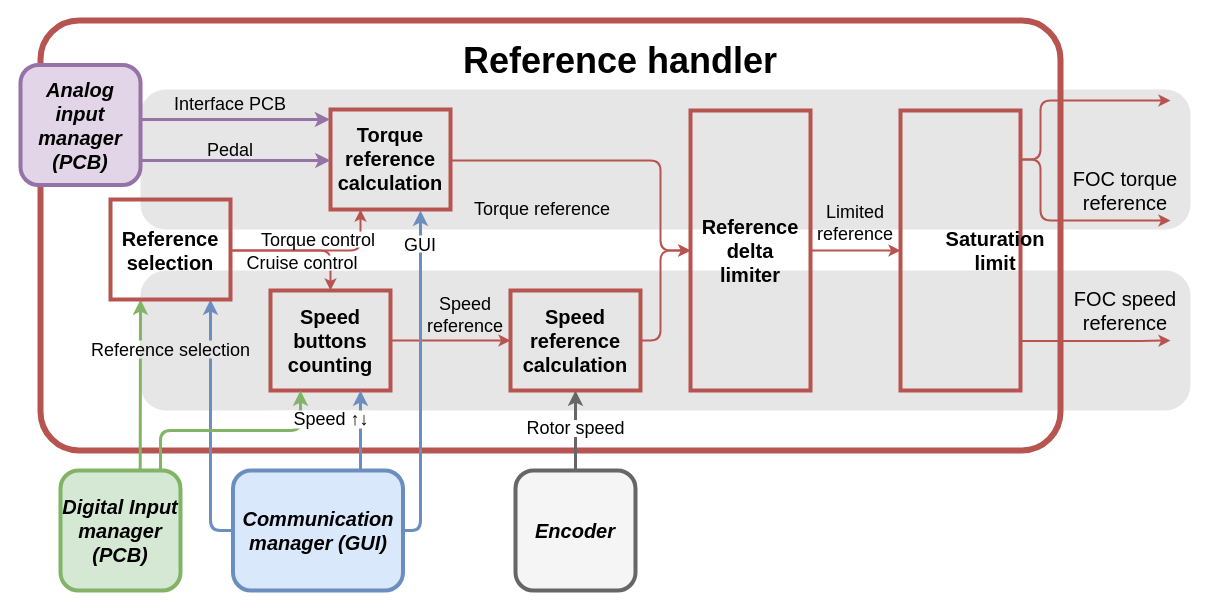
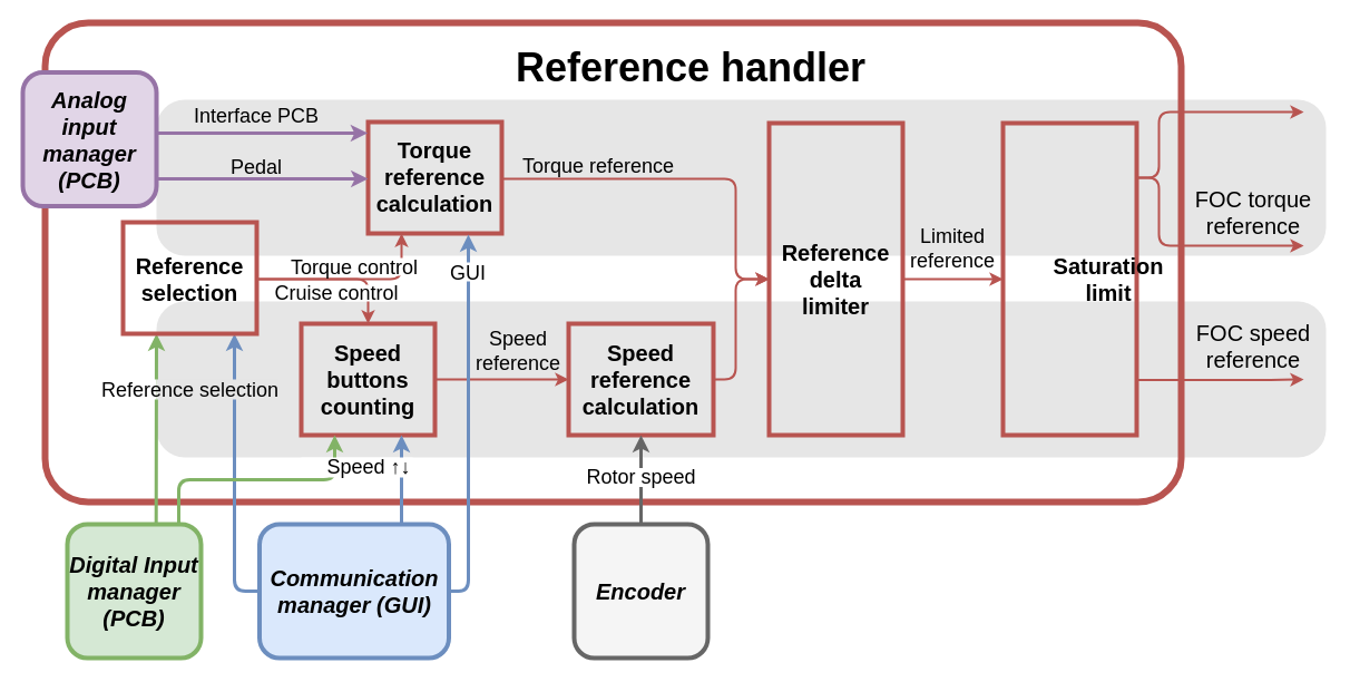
  <mxCell id="0" />
  <mxCell id="1" parent="0" />
  <mxCell id="2" value="" style="rounded=1;whiteSpace=wrap;html=1;arcSize=18;fillColor=#E6E6E6;strokeColor=none;fontColor=#333333;" parent="1" vertex="1"><mxGeometry x="140" y="89" width="1050" height="140" as="geometry" /></mxCell>
  <mxCell id="3" value="" style="rounded=1;whiteSpace=wrap;html=1;arcSize=18;fillColor=#E6E6E6;strokeColor=none;fontColor=#333333;" parent="1" vertex="1"><mxGeometry x="140" y="270" width="1050" height="140" as="geometry" /></mxCell>
  <mxCell id="4" value="" style="rounded=1;whiteSpace=wrap;html=1;shadow=0;glass=0;strokeWidth=6;fillColor=none;strokeColor=#b85450;arcSize=9;" parent="1" vertex="1"><mxGeometry x="40" y="20" width="1020" height="430" as="geometry" /></mxCell>
  <mxCell id="5" style="edgeStyle=orthogonalEdgeStyle;rounded=1;orthogonalLoop=1;jettySize=auto;html=1;entryX=0.5;entryY=0;entryDx=0;entryDy=0;strokeWidth=2;fillColor=#f8cecc;strokeColor=#b85450;" parent="1" source="55" target="17" edge="1"><mxGeometry relative="1" as="geometry" /></mxCell>
  <mxCell id="6" style="edgeStyle=orthogonalEdgeStyle;rounded=1;orthogonalLoop=1;jettySize=auto;html=1;entryX=0.25;entryY=1;entryDx=0;entryDy=0;strokeWidth=2;fillColor=#f8cecc;strokeColor=#b85450;" parent="1" source="55" target="13" edge="1"><mxGeometry relative="1" as="geometry"><Array as="points"><mxPoint x="360" y="250" /></Array></mxGeometry></mxCell>
  <mxCell id="7" value="" style="rounded=0;whiteSpace=wrap;html=1;strokeColor=none;" parent="1" vertex="1"><mxGeometry x="340" y="231.016" width="40" height="16" as="geometry" /></mxCell>
  <mxCell id="8" value="" style="rounded=0;whiteSpace=wrap;html=1;strokeColor=none;" parent="1" vertex="1"><mxGeometry x="309" y="255" width="40" height="15" as="geometry" /></mxCell>
  <mxCell id="9" style="edgeStyle=orthogonalEdgeStyle;rounded=1;orthogonalLoop=1;jettySize=auto;html=1;strokeWidth=3;fillColor=#dae8fc;strokeColor=#6c8ebf;" parent="1" source="41" edge="1"><mxGeometry relative="1" as="geometry"><mxPoint x="210" y="299" as="targetPoint" /><Array as="points"><mxPoint x="210" y="530" /><mxPoint x="210" y="299" /></Array></mxGeometry></mxCell>
  <mxCell id="10" style="edgeStyle=orthogonalEdgeStyle;rounded=1;orthogonalLoop=1;jettySize=auto;html=1;exitX=0.664;exitY=-0.002;exitDx=0;exitDy=0;strokeWidth=3;entryX=0.25;entryY=1;entryDx=0;entryDy=0;fillColor=#d5e8d4;strokeColor=#82b366;exitPerimeter=0;" parent="1" source="37" target="54" edge="1"><mxGeometry relative="1" as="geometry"><mxPoint x="220" y="370" as="targetPoint" /><Array as="points"><mxPoint x="140" y="467" /></Array></mxGeometry></mxCell>
  <mxCell id="11" value="" style="rounded=0;whiteSpace=wrap;html=1;fillColor=#E6E6E6;strokeColor=none;fontColor=#333333;" parent="1" vertex="1"><mxGeometry x="140" y="340" width="110" height="18" as="geometry" /></mxCell>
  <mxCell id="12" value="" style="rounded=0;whiteSpace=wrap;html=1;fillColor=#ffffff;strokeColor=none;" parent="1" vertex="1"><mxGeometry x="70" y="340" width="70" height="18" as="geometry" /></mxCell>
  <mxCell id="13" value="" style="rounded=0;whiteSpace=wrap;html=1;fillColor=none;strokeColor=#b85450;strokeWidth=4;glass=0;shadow=0;" parent="1" vertex="1"><mxGeometry x="330" y="109" width="120" height="100" as="geometry" /></mxCell>
  <mxCell id="14" value="" style="rounded=0;whiteSpace=wrap;html=1;fillColor=none;strokeColor=#b85450;strokeWidth=4;" parent="1" vertex="1"><mxGeometry x="900" y="110" width="120" height="280" as="geometry" /></mxCell>
  <mxCell id="15" style="edgeStyle=orthogonalEdgeStyle;rounded=0;orthogonalLoop=1;jettySize=auto;html=1;exitX=1;exitY=0.5;exitDx=0;exitDy=0;fillColor=#f8cecc;strokeColor=#b85450;strokeWidth=2;" parent="1" edge="1"><mxGeometry relative="1" as="geometry"><mxPoint x="1170" y="340" as="targetPoint" /><mxPoint x="1020.429" y="340.429" as="sourcePoint" /><Array as="points"><mxPoint x="1140" y="340" /><mxPoint x="1140" y="340" /></Array></mxGeometry></mxCell>
  <mxCell id="16" value="" style="rounded=0;whiteSpace=wrap;html=1;fillColor=none;strokeColor=#b85450;strokeWidth=4;" parent="1" vertex="1"><mxGeometry x="510" y="290" width="130" height="100" as="geometry" /></mxCell>
  <mxCell id="17" value="" style="rounded=0;whiteSpace=wrap;html=1;fillColor=none;strokeColor=#b85450;strokeWidth=4;" parent="1" vertex="1"><mxGeometry x="270" y="290" width="120" height="100" as="geometry" /></mxCell>
  <mxCell id="18" style="edgeStyle=orthogonalEdgeStyle;orthogonalLoop=1;jettySize=auto;html=1;fillColor=#f8cecc;strokeColor=#b85450;strokeWidth=2;entryX=0;entryY=0.5;entryDx=0;entryDy=0;rounded=1;" parent="1" source="13" target="20" edge="1"><mxGeometry relative="1" as="geometry"><Array as="points"><mxPoint x="660" y="160" /><mxPoint x="660" y="250" /></Array></mxGeometry></mxCell>
  <mxCell id="19" style="edgeStyle=orthogonalEdgeStyle;rounded=0;orthogonalLoop=1;jettySize=auto;html=1;fillColor=#f8cecc;strokeColor=#b85450;strokeWidth=2;entryX=0;entryY=0.5;entryDx=0;entryDy=0;" parent="1" source="20" target="14" edge="1"><mxGeometry relative="1" as="geometry"><mxPoint x="900" y="160" as="targetPoint" /><Array as="points" /></mxGeometry></mxCell>
  <mxCell id="20" value="" style="rounded=0;whiteSpace=wrap;html=1;fillColor=none;strokeColor=#b85450;strokeWidth=4;" parent="1" vertex="1"><mxGeometry x="690" y="110" width="120" height="280" as="geometry" /></mxCell>
  <mxCell id="21" value="&lt;div style=&quot;font-size: 20px&quot;&gt;&lt;b&gt;Reference delta limiter&lt;/b&gt;&lt;br&gt;&lt;/div&gt;" style="text;html=1;strokeColor=none;fillColor=none;align=center;verticalAlign=middle;whiteSpace=wrap;rounded=0;" parent="1" vertex="1"><mxGeometry x="730" y="240" width="40" height="20" as="geometry" /></mxCell>
  <mxCell id="22" value="&lt;b&gt;&lt;font style=&quot;font-size: 20px&quot;&gt;Saturation limit&lt;/font&gt;&lt;/b&gt;" style="text;html=1;strokeColor=none;fillColor=none;align=center;verticalAlign=middle;whiteSpace=wrap;rounded=0;" parent="1" vertex="1"><mxGeometry x="975" y="240" width="40" height="20" as="geometry" /></mxCell>
  <mxCell id="23" style="edgeStyle=orthogonalEdgeStyle;rounded=1;orthogonalLoop=1;jettySize=auto;html=1;fillColor=#f8cecc;strokeColor=#b85450;strokeWidth=2;" parent="1" source="14" edge="1"><mxGeometry relative="1" as="geometry"><Array as="points"><mxPoint x="1040" y="159" /><mxPoint x="1040" y="100" /></Array><mxPoint x="1170" y="100" as="targetPoint" /></mxGeometry></mxCell>
  <mxCell id="24" style="edgeStyle=orthogonalEdgeStyle;rounded=1;orthogonalLoop=1;jettySize=auto;html=1;fillColor=#f8cecc;strokeColor=#b85450;strokeWidth=2;" parent="1" edge="1"><mxGeometry relative="1" as="geometry"><mxPoint x="1170" y="220" as="targetPoint" /><Array as="points"><mxPoint x="1040" y="159" /><mxPoint x="1040" y="220" /></Array><mxPoint x="1020" y="159" as="sourcePoint" /></mxGeometry></mxCell>
  <mxCell id="25" value="&lt;div style=&quot;font-size: 20px&quot; align=&quot;center&quot;&gt;&lt;b&gt;Speed buttons counting&lt;/b&gt;&lt;/div&gt;" style="text;html=1;strokeColor=none;fillColor=none;align=center;verticalAlign=middle;whiteSpace=wrap;rounded=0;" parent="1" vertex="1"><mxGeometry x="310" y="330" width="40" height="20" as="geometry" /></mxCell>
  <mxCell id="26" style="edgeStyle=orthogonalEdgeStyle;rounded=0;orthogonalLoop=1;jettySize=auto;html=1;entryX=0;entryY=0.5;entryDx=0;entryDy=0;fillColor=#f8cecc;strokeColor=#b85450;strokeWidth=2;" parent="1" source="17" target="16" edge="1"><mxGeometry relative="1" as="geometry" /></mxCell>
  <mxCell id="27" style="edgeStyle=orthogonalEdgeStyle;rounded=1;orthogonalLoop=1;jettySize=auto;html=1;fillColor=#f8cecc;strokeColor=#b85450;strokeWidth=2;" parent="1" source="16" target="20" edge="1"><mxGeometry relative="1" as="geometry"><mxPoint x="690" y="340" as="targetPoint" /><Array as="points"><mxPoint x="660" y="340" /><mxPoint x="660" y="250" /></Array></mxGeometry></mxCell>
  <mxCell id="28" value="&lt;div style=&quot;font-size: 20px&quot;&gt;&lt;b&gt;Speed reference calculation&lt;/b&gt;&lt;/div&gt;" style="text;html=1;strokeColor=none;fillColor=none;align=center;verticalAlign=middle;whiteSpace=wrap;rounded=0;" parent="1" vertex="1"><mxGeometry x="510" y="290" width="130" height="100" as="geometry" /></mxCell>
  <mxCell id="29" style="edgeStyle=orthogonalEdgeStyle;rounded=1;orthogonalLoop=1;jettySize=auto;html=1;entryX=0;entryY=0.5;entryDx=0;entryDy=0;strokeWidth=3;fillColor=#e1d5e7;strokeColor=#9673a6;" parent="1" edge="1"><mxGeometry relative="1" as="geometry"><mxPoint x="140" y="160" as="sourcePoint" /><mxPoint x="330" y="160" as="targetPoint" /><Array as="points"><mxPoint x="140" y="160" /></Array></mxGeometry></mxCell>
  <mxCell id="30" style="edgeStyle=orthogonalEdgeStyle;rounded=1;orthogonalLoop=1;jettySize=auto;html=1;entryX=-0.003;entryY=0.1;entryDx=0;entryDy=0;strokeWidth=3;fillColor=#e1d5e7;strokeColor=#9673a6;entryPerimeter=0;" parent="1" target="13" edge="1"><mxGeometry relative="1" as="geometry"><mxPoint x="140" y="119" as="sourcePoint" /><Array as="points"><mxPoint x="140" y="119" /></Array></mxGeometry></mxCell>
  <mxCell id="31" value="" style="rounded=1;whiteSpace=wrap;html=1;fillColor=#e1d5e7;strokeColor=#9673a6;strokeWidth=4;" parent="1" vertex="1"><mxGeometry x="20" y="64.5" width="120" height="120" as="geometry" /></mxCell>
  <mxCell id="32" style="edgeStyle=orthogonalEdgeStyle;rounded=1;orthogonalLoop=1;jettySize=auto;html=1;entryX=0.25;entryY=1;entryDx=0;entryDy=0;strokeWidth=3;fillColor=#d5e8d4;strokeColor=#82b366;" parent="1" source="33" target="17" edge="1"><mxGeometry relative="1" as="geometry"><Array as="points"><mxPoint x="160" y="430" /><mxPoint x="300" y="430" /></Array></mxGeometry></mxCell>
  <mxCell id="33" value="" style="rounded=1;whiteSpace=wrap;html=1;fillColor=#d5e8d4;strokeColor=#82b366;strokeWidth=4;" parent="1" vertex="1"><mxGeometry x="60" y="470" width="120" height="120" as="geometry" /></mxCell>
  <mxCell id="34" style="edgeStyle=orthogonalEdgeStyle;rounded=1;orthogonalLoop=1;jettySize=auto;html=1;strokeWidth=3;fillColor=#dae8fc;strokeColor=#6c8ebf;exitX=0.75;exitY=0;exitDx=0;exitDy=0;" parent="1" source="41" edge="1"><mxGeometry relative="1" as="geometry"><mxPoint x="360" y="390" as="targetPoint" /><Array as="points" /></mxGeometry></mxCell>
  <mxCell id="35" style="edgeStyle=orthogonalEdgeStyle;rounded=1;orthogonalLoop=1;jettySize=auto;html=1;strokeWidth=3;entryX=0.75;entryY=1;entryDx=0;entryDy=0;fillColor=#dae8fc;strokeColor=#6c8ebf;" parent="1" source="36" edge="1"><mxGeometry relative="1" as="geometry"><mxPoint x="420" y="210" as="targetPoint" /><Array as="points"><mxPoint x="420" y="530" /></Array></mxGeometry></mxCell>
  <mxCell id="36" value="" style="rounded=1;whiteSpace=wrap;html=1;fillColor=#dae8fc;strokeColor=#6c8ebf;strokeWidth=4;" parent="1" vertex="1"><mxGeometry x="232.5" y="470" width="170" height="120" as="geometry" /></mxCell>
  <mxCell id="37" value="&lt;b&gt;&lt;i&gt;&lt;font style=&quot;font-size: 20px&quot;&gt;Digital Input manager (PCB)&lt;/font&gt;&lt;/i&gt;&lt;/b&gt;" style="text;html=1;strokeColor=none;fillColor=none;align=center;verticalAlign=middle;whiteSpace=wrap;rounded=0;" parent="1" vertex="1"><mxGeometry x="60" y="470" width="120" height="120" as="geometry" /></mxCell>
  <mxCell id="38" style="edgeStyle=orthogonalEdgeStyle;rounded=1;orthogonalLoop=1;jettySize=auto;html=1;strokeWidth=3;fillColor=#f5f5f5;strokeColor=#666666;entryX=0.5;entryY=1;entryDx=0;entryDy=0;" parent="1" source="39" target="16" edge="1"><mxGeometry relative="1" as="geometry"><Array as="points" /><mxPoint x="505" y="390" as="targetPoint" /></mxGeometry></mxCell>
  <mxCell id="39" value="" style="rounded=1;whiteSpace=wrap;html=1;fillColor=#f5f5f5;strokeColor=#666666;fontColor=#333333;strokeWidth=4;" parent="1" vertex="1"><mxGeometry x="515" y="470" width="120" height="120" as="geometry" /></mxCell>
  <mxCell id="40" value="&lt;b&gt;&lt;i&gt;&lt;font style=&quot;font-size: 20px&quot;&gt;Encoder&lt;/font&gt;&lt;/i&gt;&lt;/b&gt;" style="text;html=1;strokeColor=none;fillColor=none;align=center;verticalAlign=middle;whiteSpace=wrap;rounded=0;" parent="1" vertex="1"><mxGeometry x="515" y="470" width="120" height="120" as="geometry" /></mxCell>
  <mxCell id="41" value="&lt;div&gt;&lt;b&gt;&lt;i&gt;&lt;font style=&quot;font-size: 20px&quot;&gt;Communication manager (GUI)&lt;/font&gt;&lt;/i&gt;&lt;/b&gt;&lt;/div&gt;" style="text;html=1;strokeColor=none;fillColor=none;align=center;verticalAlign=middle;whiteSpace=wrap;rounded=0;" parent="1" vertex="1"><mxGeometry x="232.5" y="470" width="170" height="120" as="geometry" /></mxCell>
  <mxCell id="42" value="&lt;b&gt;&lt;i&gt;&lt;font style=&quot;font-size: 20px&quot;&gt;Analog input manager (PCB)&lt;/font&gt;&lt;/i&gt;&lt;/b&gt;" style="text;html=1;strokeColor=none;fillColor=none;align=center;verticalAlign=middle;whiteSpace=wrap;rounded=0;" parent="1" vertex="1"><mxGeometry x="20" y="64.5" width="120" height="120" as="geometry" /></mxCell>
  <mxCell id="43" value="&lt;font style=&quot;font-size: 20px&quot;&gt;FOC torque reference&lt;/font&gt;" style="text;html=1;strokeColor=none;fillColor=none;align=center;verticalAlign=middle;whiteSpace=wrap;rounded=0;" parent="1" vertex="1"><mxGeometry x="1070" y="180" width="110" height="20" as="geometry" /></mxCell>
  <mxCell id="44" value="&lt;font style=&quot;font-size: 20px&quot;&gt;FOC speed reference&lt;/font&gt;" style="text;html=1;strokeColor=none;fillColor=none;align=center;verticalAlign=middle;whiteSpace=wrap;rounded=0;" parent="1" vertex="1"><mxGeometry x="1070" y="300" width="110" height="20" as="geometry" /></mxCell>
  <mxCell id="45" value="&lt;font style=&quot;font-size: 36px&quot;&gt;&lt;b&gt;&lt;font style=&quot;font-size: 36px&quot;&gt;Reference handler&lt;/font&gt;&lt;/b&gt;&lt;/font&gt;" style="text;html=1;strokeColor=none;fillColor=none;align=center;verticalAlign=middle;whiteSpace=wrap;rounded=0;shadow=0;glass=0;" parent="1" vertex="1"><mxGeometry x="450" y="50" width="340" height="20" as="geometry" /></mxCell>
  <mxCell id="46" value="&lt;div&gt;&lt;font style=&quot;font-size: 18px&quot;&gt;Interface PCB&lt;/font&gt;&lt;/div&gt;" style="text;html=1;align=center;verticalAlign=middle;whiteSpace=wrap;rounded=0;shadow=0;glass=0;" parent="1" vertex="1"><mxGeometry x="165" y="94.429" width="130" height="20" as="geometry" /></mxCell>
- <mxCell id="47" value="&lt;font style=&quot;font-size: 18px&quot;&gt;Torque reference&lt;/font&gt;" style="text;html=1;align=center;verticalAlign=middle;whiteSpace=wrap;rounded=0;shadow=0;glass=0;" parent="1" vertex="1"><mxGeometry x="457" y="199" width="170" height="20" as="geometry" /></mxCell>
+ <mxCell id="47" value="&lt;font style=&quot;font-size: 18px&quot;&gt;Torque reference&lt;/font&gt;" style="text;html=1;align=center;verticalAlign=middle;whiteSpace=wrap;rounded=0;shadow=0;glass=0;" parent="1" vertex="1"><mxGeometry x="452" y="139" width="170" height="20" as="geometry" /></mxCell>
  <mxCell id="48" value="&lt;font style=&quot;font-size: 18px&quot;&gt;Limited reference&lt;/font&gt;" style="text;html=1;align=center;verticalAlign=middle;whiteSpace=wrap;rounded=0;shadow=0;glass=0;" parent="1" vertex="1"><mxGeometry x="815" y="215" width="80" height="15" as="geometry" /></mxCell>
  <mxCell id="49" value="&lt;span&gt;&lt;font style=&quot;font-size: 18px&quot;&gt;Speed&lt;/font&gt;&lt;/span&gt;&lt;font style=&quot;font-size: 18px&quot;&gt;&lt;span&gt;&lt;font style=&quot;font-size: 18px&quot;&gt; reference&lt;/font&gt;&lt;/span&gt;&lt;b&gt;&lt;br&gt;&lt;/b&gt;&lt;/font&gt;" style="text;html=1;align=center;verticalAlign=middle;whiteSpace=wrap;rounded=0;shadow=0;glass=0;labelBackgroundColor=none;labelBorderColor=none;" parent="1" vertex="1"><mxGeometry x="425" y="290" width="80" height="50" as="geometry" /></mxCell>
  <mxCell id="50" value="&lt;div&gt;&lt;font style=&quot;font-size: 18px&quot;&gt;Pedal&lt;/font&gt;&lt;/div&gt;" style="text;html=1;align=center;verticalAlign=middle;whiteSpace=wrap;rounded=0;shadow=0;glass=0;" parent="1" vertex="1"><mxGeometry x="180" y="140" width="100" height="20" as="geometry" /></mxCell>
  <mxCell id="51" value="&lt;div&gt;&lt;font style=&quot;font-size: 18px&quot;&gt;Reference selection&lt;/font&gt;&lt;/div&gt;" style="text;html=1;align=center;verticalAlign=middle;whiteSpace=wrap;rounded=0;shadow=0;glass=0;" parent="1" vertex="1"><mxGeometry x="82.5" y="340" width="175" height="20" as="geometry" /></mxCell>
  <mxCell id="52" value="" style="rounded=0;whiteSpace=wrap;html=1;fillColor=#ffffff;strokeColor=none;" parent="1" vertex="1"><mxGeometry x="270" y="410" width="100" height="18" as="geometry" /></mxCell>
  <mxCell id="53" value="&lt;span&gt;&lt;font style=&quot;font-size: 18px&quot;&gt;Speed&lt;/font&gt;&lt;/span&gt;&lt;font style=&quot;font-size: 18px&quot;&gt;&lt;span&gt;&lt;font style=&quot;font-size: 18px&quot;&gt; ↑↓&lt;/font&gt;&lt;/span&gt;&lt;b&gt;&lt;br&gt;&lt;/b&gt;&lt;/font&gt;" style="text;html=1;align=center;verticalAlign=middle;whiteSpace=wrap;rounded=0;shadow=0;glass=0;labelBackgroundColor=none;labelBorderColor=none;" parent="1" vertex="1"><mxGeometry x="282" y="409" width="98" height="20" as="geometry" /></mxCell>
  <mxCell id="54" value="" style="rounded=0;whiteSpace=wrap;html=1;fillColor=none;strokeColor=#b85450;strokeWidth=4;" parent="1" vertex="1"><mxGeometry x="110" y="199" width="120" height="100" as="geometry" /></mxCell>
  <mxCell id="55" value="&lt;div style=&quot;font-size: 20px&quot; align=&quot;center&quot;&gt;&lt;b&gt;Reference selection&lt;br&gt;&lt;/b&gt;&lt;/div&gt;" style="text;html=1;strokeColor=none;fillColor=none;align=center;verticalAlign=middle;whiteSpace=wrap;rounded=0;" parent="1" vertex="1"><mxGeometry x="110" y="200" width="120" height="100" as="geometry" /></mxCell>
  <mxCell id="56" value="&lt;div style=&quot;font-size: 20px&quot; align=&quot;center&quot;&gt;&lt;b&gt;Torque reference calculation&lt;br&gt;&lt;/b&gt;&lt;/div&gt;" style="text;html=1;strokeColor=none;fillColor=none;align=center;verticalAlign=middle;whiteSpace=wrap;rounded=0;" parent="1" vertex="1"><mxGeometry x="330" y="108" width="120" height="100" as="geometry" /></mxCell>
  <mxCell id="57" value="" style="rounded=0;whiteSpace=wrap;html=1;strokeColor=none;" parent="1" vertex="1"><mxGeometry x="400" y="235" width="40" height="17" as="geometry" /></mxCell>
  <mxCell id="58" value="&lt;div&gt;&lt;font style=&quot;font-size: 18px&quot;&gt;GUI&lt;/font&gt;&lt;/div&gt;" style="text;html=1;align=center;verticalAlign=middle;whiteSpace=wrap;rounded=0;shadow=0;glass=0;" parent="1" vertex="1"><mxGeometry x="400" y="235" width="40" height="20" as="geometry" /></mxCell>
  <mxCell id="59" value="" style="rounded=0;whiteSpace=wrap;html=1;strokeColor=none;" parent="1" vertex="1"><mxGeometry x="515" y="419.5" width="112" height="17" as="geometry" /></mxCell>
  <mxCell id="60" value="&lt;div&gt;&lt;font style=&quot;font-size: 18px&quot;&gt;Rotor speed&lt;/font&gt;&lt;/div&gt;" style="text;html=1;align=center;verticalAlign=middle;whiteSpace=wrap;rounded=0;shadow=0;glass=0;" parent="1" vertex="1"><mxGeometry x="517.5" y="415.5" width="115" height="25" as="geometry" /></mxCell>
  <mxCell id="61" value="&lt;div&gt;&lt;font style=&quot;font-size: 18px&quot;&gt;Torque control&lt;/font&gt;&lt;/div&gt;" style="text;html=1;align=center;verticalAlign=middle;whiteSpace=wrap;rounded=0;shadow=0;glass=0;" parent="1" vertex="1"><mxGeometry x="248.5" y="233" width="138" height="14" as="geometry" /></mxCell>
  <mxCell id="62" value="&lt;div&gt;&lt;font style=&quot;font-size: 18px&quot;&gt;Cruise control&lt;/font&gt;&lt;/div&gt;" style="text;html=1;align=center;verticalAlign=middle;whiteSpace=wrap;rounded=0;shadow=0;glass=0;" parent="1" vertex="1"><mxGeometry x="240" y="255.5" width="124" height="14" as="geometry" /></mxCell>
